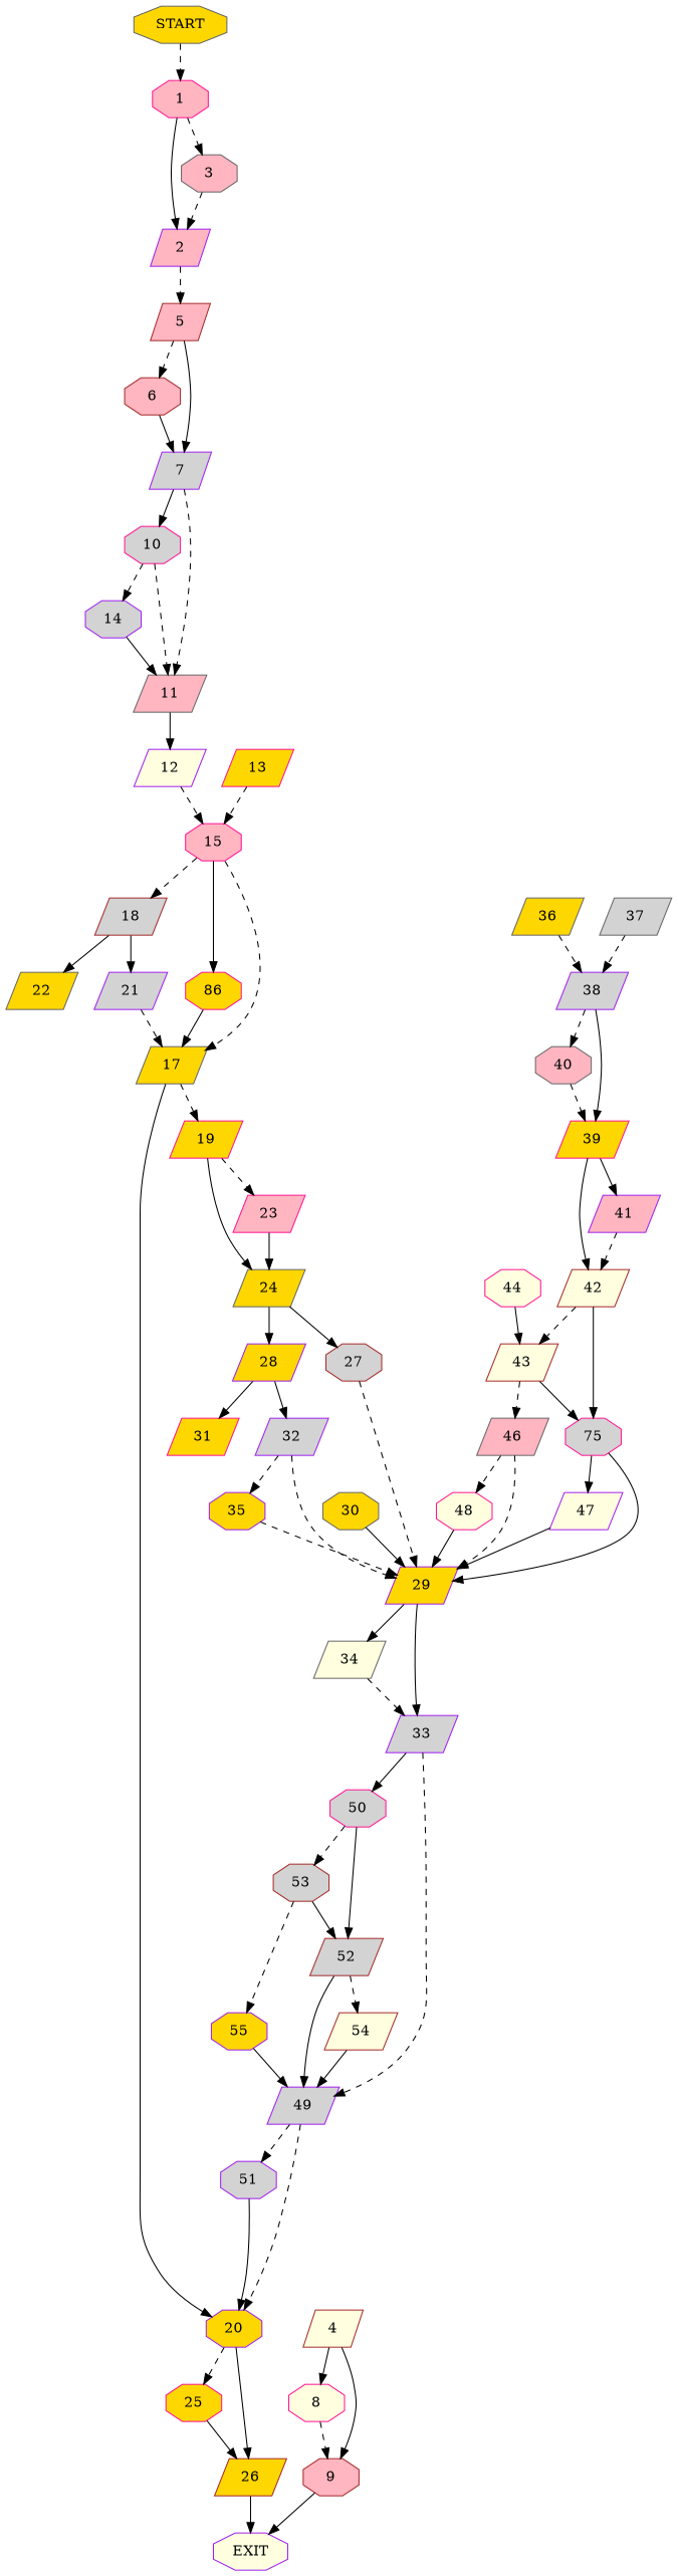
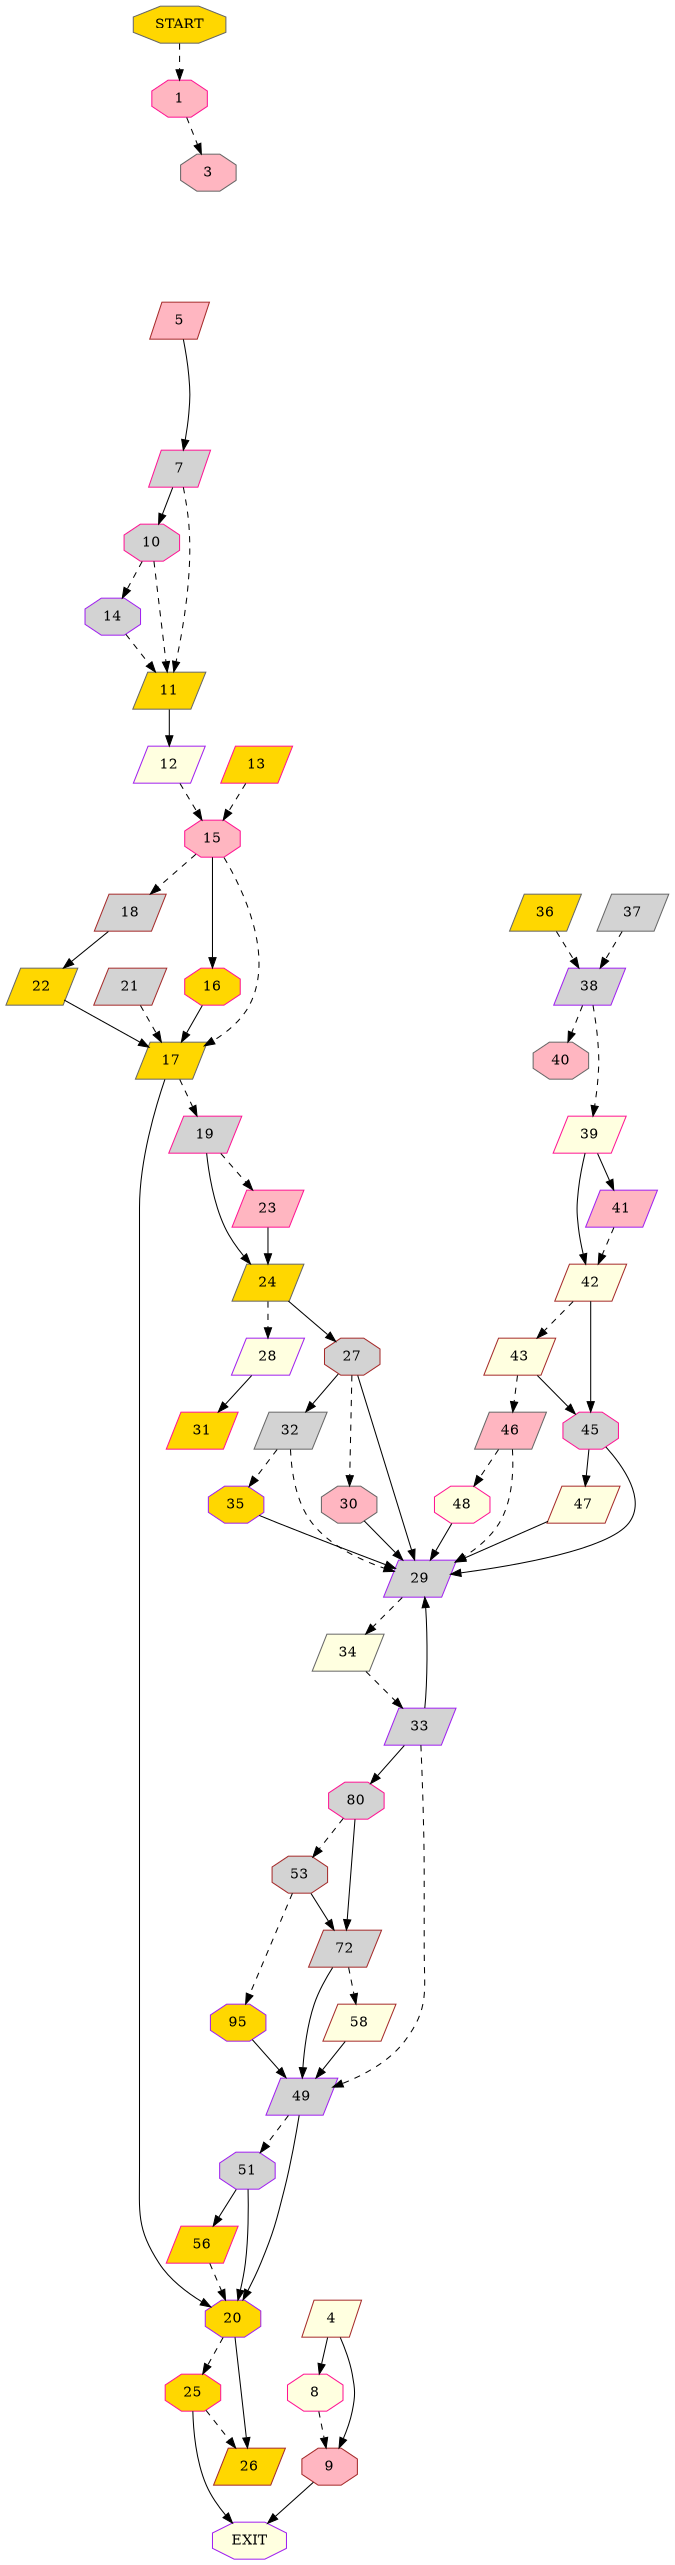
  digraph {
    node [color=deeppink fillcolor=lightgrey shape=parallelogram style=filled]
    edge [style=solid]
    n1 [color=gray40 fillcolor=gold label=START shape=octagon]
    1 [fillcolor=lightpink shape=octagon]
-   2 [color=purple fillcolor=lightpink]
    3 [color=gray40 fillcolor=lightpink shape=octagon]
    n5 [color=purple fillcolor=lightyellow label=EXIT shape=octagon]
    5 [color=brown fillcolor=lightpink]
    4 [color=brown fillcolor=lightyellow]
    8 [fillcolor=lightyellow shape=octagon]
    9 [color=brown fillcolor=lightpink shape=octagon]
-   6 [color=brown fillcolor=lightpink shape=octagon]
-   7 [color=purple]
+   7
    10 [shape=octagon]
-   11 [color=gray40 fillcolor=lightpink]
+   11 [color=gray40 fillcolor=gold]
    14 [color=purple shape=octagon]
    12 [color=purple fillcolor=lightyellow]
    15 [fillcolor=lightpink shape=octagon]
    13 [fillcolor=gold]
-   16 [fillcolor=gold shape=octagon label=86]
+   16 [fillcolor=gold shape=octagon]
    17 [color=gray40 fillcolor=gold]
    18 [color=brown]
-   19 [fillcolor=gold]
+   19
    20 [color=purple fillcolor=gold shape=octagon]
-   21 [color=purple]
+   21 [color=brown]
    22 [color=gray40 fillcolor=gold]
    23 [fillcolor=lightpink]
    24 [color=gray40 fillcolor=gold]
    25 [fillcolor=gold shape=octagon]
    26 [color=brown fillcolor=gold]
    27 [color=brown shape=octagon]
-   28 [color=purple fillcolor=gold]
-   29 [color=purple fillcolor=gold]
-   30 [color=gray40 fillcolor=gold shape=octagon]
+   28 [color=purple fillcolor=lightyellow]
+   29 [color=purple]
+   30 [color=gray40 fillcolor=lightpink shape=octagon]
    31 [fillcolor=gold]
-   32 [color=purple]
+   32 [color=gray40]
    33 [color=purple]
    34 [color=gray40 fillcolor=lightyellow]
    35 [color=purple fillcolor=gold shape=octagon]
    49 [color=purple]
-   50 [shape=octagon]
+   50 [shape=octagon label=80]
    36 [color=gray40 fillcolor=gold]
    38 [color=purple]
    37 [color=gray40]
    51 [color=purple shape=octagon]
-   52 [color=brown]
+   52 [color=brown label=72]
    53 [color=brown shape=octagon]
-   39 [fillcolor=gold]
+   39 [fillcolor=lightyellow]
    40 [color=gray40 fillcolor=lightpink shape=octagon]
    41 [color=purple fillcolor=lightpink]
    42 [color=brown fillcolor=lightyellow]
    43 [color=brown fillcolor=lightyellow]
-   45 [shape=octagon label=75]
+   45 [shape=octagon]
    46 [color=gray40 fillcolor=lightpink]
-   44 [fillcolor=lightyellow shape=octagon]
-   47 [color=purple fillcolor=lightyellow]
+   47 [color=brown fillcolor=lightyellow]
    48 [fillcolor=lightyellow shape=octagon]
-   54 [color=brown fillcolor=lightyellow]
-   55 [color=purple fillcolor=gold shape=octagon]
+   56 [fillcolor=gold]
+   54 [color=brown fillcolor=lightyellow label=58]
+   55 [color=purple fillcolor=gold shape=octagon label=95]
    n1 -> 1 [style=dashed]
-   1 -> 2
    1 -> 3 [style=dashed]
-   2 -> 5 [style=dashed]
-   3 -> 2 [style=dashed]
-   5 -> 6 [style=dashed]
    5 -> 7
    4 -> 8
    4 -> 9
    8 -> 9 [style=dashed]
    9 -> n5
-   6 -> 7
    7 -> 10
    7 -> 11 [style=dashed]
    10 -> 11 [style=dashed]
    10 -> 14 [style=dashed]
    11 -> 12
-   14 -> 11
+   14 -> 11 [style=dashed]
    12 -> 15 [style=dashed]
    15 -> 16
    15 -> 17 [style=dashed]
    15 -> 18 [style=dashed]
    13 -> 15 [style=dashed]
    16 -> 17
    17 -> 19 [style=dashed]
    17 -> 20
-   18 -> 21
    18 -> 22
    19 -> 23 [style=dashed]
    19 -> 24
    20 -> 25 [style=dashed]
    20 -> 26
    21 -> 17 [style=dashed]
+   22 -> 17
    23 -> 24
    24 -> 27
-   24 -> 28
-   25 -> 26
-   26 -> n5
-   27 -> 29 [style=dashed]
+   24 -> 28 [style=dashed]
+   25 -> 26 [style=dashed]
+   25 -> n5
+   27 -> 29
+   27 -> 30 [style=dashed]
    28 -> 31
-   28 -> 32
-   29 -> 33
-   29 -> 34
+   27 -> 32
+   33 -> 29
+   29 -> 34 [style=dashed]
    30 -> 29
    32 -> 29 [style=dashed]
    32 -> 35 [style=dashed]
    33 -> 49 [style=dashed]
    33 -> 50
    34 -> 33 [style=dashed]
-   35 -> 29 [style=dashed]
-   49 -> 20 [style=dashed]
+   35 -> 29
+   49 -> 20
    49 -> 51 [style=dashed]
    50 -> 52
    50 -> 53 [style=dashed]
    36 -> 38 [style=dashed]
-   38 -> 39
+   38 -> 39 [style=dashed]
    38 -> 40 [style=dashed]
    37 -> 38 [style=dashed]
    51 -> 20
+   51 -> 56
    52 -> 49
    52 -> 54 [style=dashed]
    53 -> 52
    53 -> 55 [style=dashed]
    39 -> 41
    39 -> 42
-   40 -> 39 [style=dashed]
    41 -> 42 [style=dashed]
    42 -> 43 [style=dashed]
    42 -> 45
    43 -> 45
    43 -> 46 [style=dashed]
    45 -> 29
    45 -> 47
    46 -> 29 [style=dashed]
    46 -> 48 [style=dashed]
-   44 -> 43
    47 -> 29
    48 -> 29
+   56 -> 20 [style=dashed]
    54 -> 49
    55 -> 49
  }
